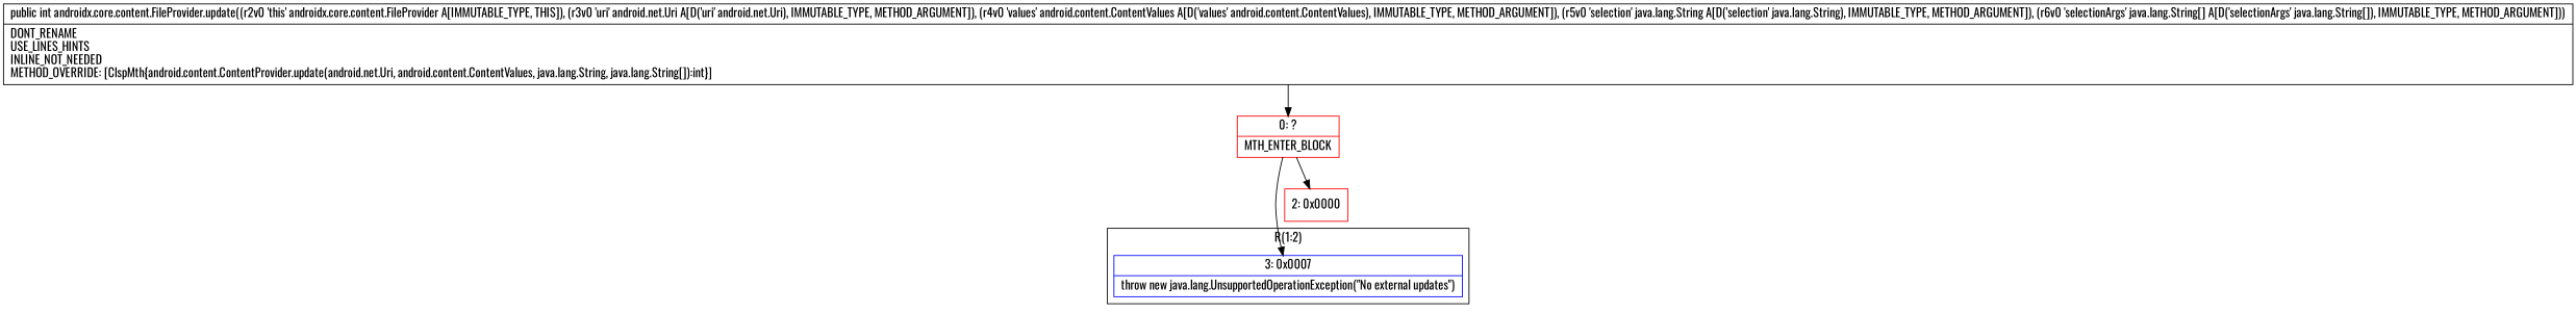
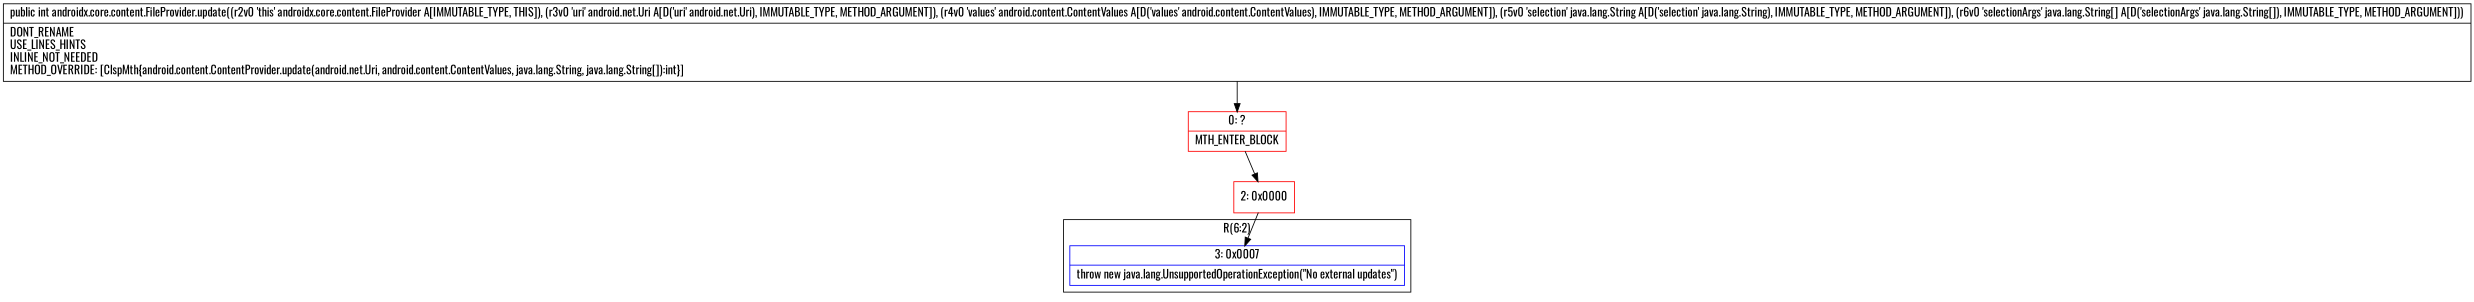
  digraph {
    fontname=Oswald
    node [color=red fontname=Oswald shape=record]
    edge [fontname=Oswald]
    n1 [color=blue label="{3\:\ 0x0007|throw new java.lang.UnsupportedOperationException(\"No external updates\")\l}"]
    n2 [label="{0\:\ ?|MTH_ENTER_BLOCK\l}"]
    n3 [label="{2\:\ 0x0000}"]
    n4 [label="{public int androidx.core.content.FileProvider.update((r2v0 'this' androidx.core.content.FileProvider A[IMMUTABLE_TYPE, THIS]), (r3v0 'uri' android.net.Uri A[D('uri' android.net.Uri), IMMUTABLE_TYPE, METHOD_ARGUMENT]), (r4v0 'values' android.content.ContentValues A[D('values' android.content.ContentValues), IMMUTABLE_TYPE, METHOD_ARGUMENT]), (r5v0 'selection' java.lang.String A[D('selection' java.lang.String), IMMUTABLE_TYPE, METHOD_ARGUMENT]), (r6v0 'selectionArgs' java.lang.String[] A[D('selectionArgs' java.lang.String[]), IMMUTABLE_TYPE, METHOD_ARGUMENT]))  | DONT_RENAME\lUSE_LINES_HINTS\lINLINE_NOT_NEEDED\lMETHOD_OVERRIDE: [ClspMth\{android.content.ContentProvider.update(android.net.Uri, android.content.ContentValues, java.lang.String, java.lang.String[]):int\}]\l}" color=""]
    subgraph cluster_1 {
-     label="R(1:2)"
+     label="R(6:2)"
      n1
    }
    n2 -> n3
-   n2 -> n1
+   n3 -> n1
    n4 -> n2
  }
